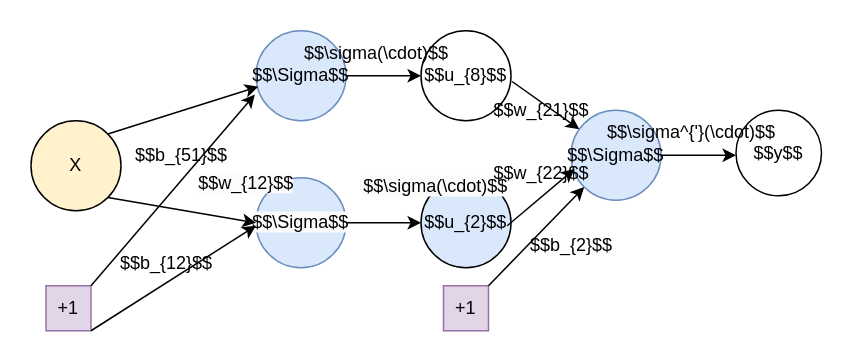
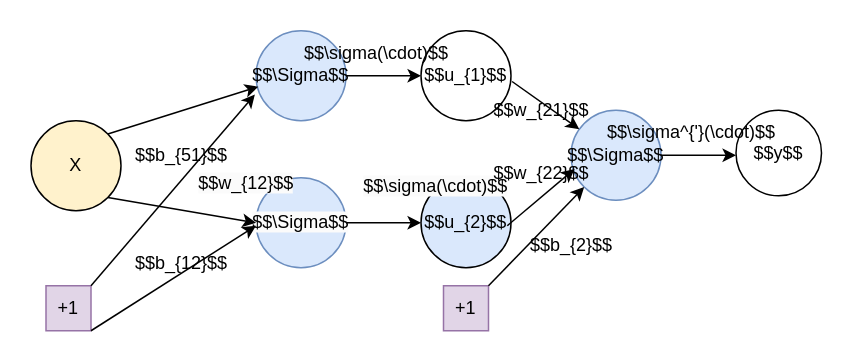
  <mxCell id="0" />
  <mxCell id="1" parent="0" />
  <mxCell id="2" value="X" style="ellipse;whiteSpace=wrap;html=1;aspect=fixed;fillColor=#fff2cc;" vertex="1" parent="1"><mxGeometry x="20" y="80" width="60" height="60" as="geometry" /></mxCell>
  <mxCell id="3" value="$$\Sigma$$" style="ellipse;whiteSpace=wrap;html=1;aspect=fixed;fillColor=#dae8fc;strokeColor=#6c8ebf;" vertex="1" parent="1"><mxGeometry x="170" y="20" width="60" height="60" as="geometry" /></mxCell>
  <mxCell id="4" value="&lt;span style=&quot;color: rgb(0, 0, 0); font-family: Helvetica; font-size: 12px; font-style: normal; font-variant-ligatures: normal; font-variant-caps: normal; font-weight: 400; letter-spacing: normal; orphans: 2; text-align: center; text-indent: 0px; text-transform: none; widows: 2; word-spacing: 0px; -webkit-text-stroke-width: 0px; background-color: rgb(251, 251, 251); text-decoration-thickness: initial; text-decoration-style: initial; text-decoration-color: initial; float: none; display: inline !important;&quot;&gt;$$\Sigma$$&lt;/span&gt;" style="ellipse;whiteSpace=wrap;html=1;aspect=fixed;fillColor=#dae8fc;strokeColor=#6c8ebf;" vertex="1" parent="1"><mxGeometry x="170" y="118" width="60" height="60" as="geometry" /></mxCell>
  <mxCell id="5" value="" style="endArrow=classic;html=1;rounded=0;exitX=1;exitY=0;exitDx=0;exitDy=0;entryX=0.026;entryY=0.621;entryDx=0;entryDy=0;entryPerimeter=0;" edge="1" parent="1" source="2" target="3"><mxGeometry width="50" height="50" relative="1" as="geometry"><mxPoint x="270" y="170" as="sourcePoint" /><mxPoint x="320" y="120" as="targetPoint" /></mxGeometry></mxCell>
  <mxCell id="6" value="" style="endArrow=classic;html=1;rounded=0;exitX=1;exitY=1;exitDx=0;exitDy=0;entryX=0;entryY=0.5;entryDx=0;entryDy=0;" edge="1" parent="1" source="2" target="4"><mxGeometry width="50" height="50" relative="1" as="geometry"><mxPoint x="270" y="170" as="sourcePoint" /><mxPoint x="320" y="120" as="targetPoint" /></mxGeometry></mxCell>
- <mxCell id="7" value="$$u_{8}$$" style="ellipse;whiteSpace=wrap;html=1;aspect=fixed;" vertex="1" parent="1"><mxGeometry x="280" y="20" width="60" height="60" as="geometry" /></mxCell>
+ <mxCell id="7" value="$$u_{1}$$" style="ellipse;whiteSpace=wrap;html=1;aspect=fixed;" vertex="1" parent="1"><mxGeometry x="280" y="20" width="60" height="60" as="geometry" /></mxCell>
  <mxCell id="8" value="$$u_{2}$$" style="ellipse;whiteSpace=wrap;html=1;aspect=fixed;fillColor=#dae8fc;" vertex="1" parent="1"><mxGeometry x="280" y="118" width="60" height="60" as="geometry" /></mxCell>
  <mxCell id="9" value="" style="endArrow=classic;html=1;rounded=0;exitX=1;exitY=0.5;exitDx=0;exitDy=0;entryX=0;entryY=0.5;entryDx=0;entryDy=0;" edge="1" parent="1" source="4" target="8"><mxGeometry width="50" height="50" relative="1" as="geometry"><mxPoint x="270" y="170" as="sourcePoint" /><mxPoint x="320" y="120" as="targetPoint" /></mxGeometry></mxCell>
  <mxCell id="10" value="" style="endArrow=classic;html=1;rounded=0;exitX=1;exitY=0.5;exitDx=0;exitDy=0;entryX=0;entryY=0.5;entryDx=0;entryDy=0;" edge="1" parent="1" source="3" target="7"><mxGeometry width="50" height="50" relative="1" as="geometry"><mxPoint x="270" y="170" as="sourcePoint" /><mxPoint x="320" y="120" as="targetPoint" /></mxGeometry></mxCell>
  <mxCell id="11" value="$$\sigma(\cdot)$$" style="text;html=1;align=center;verticalAlign=middle;resizable=0;points=[];autosize=1;strokeColor=none;fillColor=none;" vertex="1" parent="1"><mxGeometry x="190" y="20" width="120" height="30" as="geometry" /></mxCell>
  <mxCell id="12" value="&lt;span style=&quot;color: rgb(0, 0, 0); font-family: Helvetica; font-size: 12px; font-style: normal; font-variant-ligatures: normal; font-variant-caps: normal; font-weight: 400; letter-spacing: normal; orphans: 2; text-align: center; text-indent: 0px; text-transform: none; widows: 2; word-spacing: 0px; -webkit-text-stroke-width: 0px; background-color: rgb(251, 251, 251); text-decoration-thickness: initial; text-decoration-style: initial; text-decoration-color: initial; float: none; display: inline !important;&quot;&gt;$$\sigma(\cdot)$$&lt;/span&gt;" style="text;whiteSpace=wrap;html=1;" vertex="1" parent="1"><mxGeometry x="240" y="110" width="130" height="40" as="geometry" /></mxCell>
  <mxCell id="13" value="+1" style="rounded=0;whiteSpace=wrap;html=1;fillColor=#e1d5e7;strokeColor=#9673a6;" vertex="1" parent="1"><mxGeometry x="30" y="190" width="30" height="30" as="geometry" /></mxCell>
  <mxCell id="14" value="" style="endArrow=classic;html=1;rounded=0;exitX=1;exitY=0;exitDx=0;exitDy=0;entryX=-0.012;entryY=0.707;entryDx=0;entryDy=0;entryPerimeter=0;" edge="1" parent="1" source="13" target="3"><mxGeometry width="50" height="50" relative="1" as="geometry"><mxPoint x="270" y="170" as="sourcePoint" /><mxPoint x="320" y="120" as="targetPoint" /></mxGeometry></mxCell>
  <mxCell id="15" value="" style="endArrow=classic;html=1;rounded=0;exitX=1;exitY=1;exitDx=0;exitDy=0;" edge="1" parent="1" source="13"><mxGeometry width="50" height="50" relative="1" as="geometry"><mxPoint x="270" y="170" as="sourcePoint" /><mxPoint x="170" y="150" as="targetPoint" /></mxGeometry></mxCell>
  <mxCell id="16" value="&lt;span style=&quot;color: rgb(0, 0, 0); font-family: Helvetica; font-size: 12px; font-style: normal; font-variant-ligatures: normal; font-variant-caps: normal; font-weight: 400; letter-spacing: normal; orphans: 2; text-align: center; text-indent: 0px; text-transform: none; widows: 2; word-spacing: 0px; -webkit-text-stroke-width: 0px; background-color: rgb(251, 251, 251); text-decoration-thickness: initial; text-decoration-style: initial; text-decoration-color: initial; float: none; display: inline !important;&quot;&gt;$$w_{12}$$&lt;/span&gt;" style="text;whiteSpace=wrap;html=1;" vertex="1" parent="1"><mxGeometry x="130" y="108" width="100" height="40" as="geometry" /></mxCell>
  <mxCell id="17" value="$$b_{51}$$" style="text;html=1;align=center;verticalAlign=middle;resizable=0;points=[];autosize=1;strokeColor=none;fillColor=none;" vertex="1" parent="1"><mxGeometry x="80" y="88" width="80" height="30" as="geometry" /></mxCell>
- <mxCell id="18" value="$$b_{12}$$" style="text;html=1;align=center;verticalAlign=middle;resizable=0;points=[];autosize=1;strokeColor=none;fillColor=none;" vertex="1" parent="1"><mxGeometry x="70" y="160" width="80" height="30" as="geometry" /></mxCell>
+ <mxCell id="18" value="$$b_{12}$$" style="text;html=1;align=center;verticalAlign=middle;resizable=0;points=[];autosize=1;strokeColor=none;fillColor=none;" vertex="1" parent="1"><mxGeometry x="80" y="160" width="80" height="30" as="geometry" /></mxCell>
  <mxCell id="19" value="+1" style="rounded=0;whiteSpace=wrap;html=1;fillColor=#e1d5e7;strokeColor=#9673a6;" vertex="1" parent="1"><mxGeometry x="295" y="190" width="30" height="30" as="geometry" /></mxCell>
  <mxCell id="20" value="$$\Sigma$$" style="ellipse;whiteSpace=wrap;html=1;aspect=fixed;fillColor=#dae8fc;strokeColor=#6c8ebf;" vertex="1" parent="1"><mxGeometry x="380" y="73" width="60" height="60" as="geometry" /></mxCell>
  <mxCell id="21" value="" style="endArrow=classic;html=1;rounded=0;exitX=0.75;exitY=1;exitDx=0;exitDy=0;entryX=0.04;entryY=0.652;entryDx=0;entryDy=0;entryPerimeter=0;" edge="1" parent="1" source="12" target="20"><mxGeometry width="50" height="50" relative="1" as="geometry"><mxPoint x="270" y="170" as="sourcePoint" /><mxPoint x="320" y="120" as="targetPoint" /></mxGeometry></mxCell>
  <mxCell id="22" value="" style="endArrow=classic;html=1;rounded=0;exitX=1.012;exitY=0.564;exitDx=0;exitDy=0;exitPerimeter=0;" edge="1" parent="1" source="7" target="20"><mxGeometry width="50" height="50" relative="1" as="geometry"><mxPoint x="270" y="170" as="sourcePoint" /><mxPoint x="320" y="120" as="targetPoint" /></mxGeometry></mxCell>
  <mxCell id="23" value="" style="endArrow=classic;html=1;rounded=0;exitX=1;exitY=0;exitDx=0;exitDy=0;entryX=0;entryY=1;entryDx=0;entryDy=0;" edge="1" parent="1" source="19" target="20"><mxGeometry width="50" height="50" relative="1" as="geometry"><mxPoint x="270" y="170" as="sourcePoint" /><mxPoint x="320" y="120" as="targetPoint" /></mxGeometry></mxCell>
  <mxCell id="24" value="$$b_{2}$$" style="text;html=1;align=center;verticalAlign=middle;resizable=0;points=[];autosize=1;strokeColor=none;fillColor=none;" vertex="1" parent="1"><mxGeometry x="340" y="148" width="80" height="30" as="geometry" /></mxCell>
  <mxCell id="25" value="$$w_{21}$$" style="text;html=1;align=center;verticalAlign=middle;resizable=0;points=[];autosize=1;strokeColor=none;fillColor=none;" vertex="1" parent="1"><mxGeometry x="315" y="58" width="90" height="30" as="geometry" /></mxCell>
  <mxCell id="26" value="$$w_{22}$$" style="text;html=1;align=center;verticalAlign=middle;resizable=0;points=[];autosize=1;strokeColor=none;fillColor=none;" vertex="1" parent="1"><mxGeometry x="315" y="100" width="90" height="30" as="geometry" /></mxCell>
  <mxCell id="27" value="$$y$$" style="ellipse;whiteSpace=wrap;html=1;aspect=fixed;" vertex="1" parent="1"><mxGeometry x="490" y="73" width="57" height="57" as="geometry" /></mxCell>
  <mxCell id="28" value="" style="endArrow=classic;html=1;rounded=0;exitX=1;exitY=0.5;exitDx=0;exitDy=0;" edge="1" parent="1" source="20"><mxGeometry width="50" height="50" relative="1" as="geometry"><mxPoint x="270" y="170" as="sourcePoint" /><mxPoint x="490" y="103" as="targetPoint" /></mxGeometry></mxCell>
  <mxCell id="29" value="$$\sigma^{'}(\cdot)$$" style="text;html=1;align=center;verticalAlign=middle;resizable=0;points=[];autosize=1;strokeColor=none;fillColor=none;" vertex="1" parent="1"><mxGeometry x="390" y="73" width="140" height="30" as="geometry" /></mxCell>
